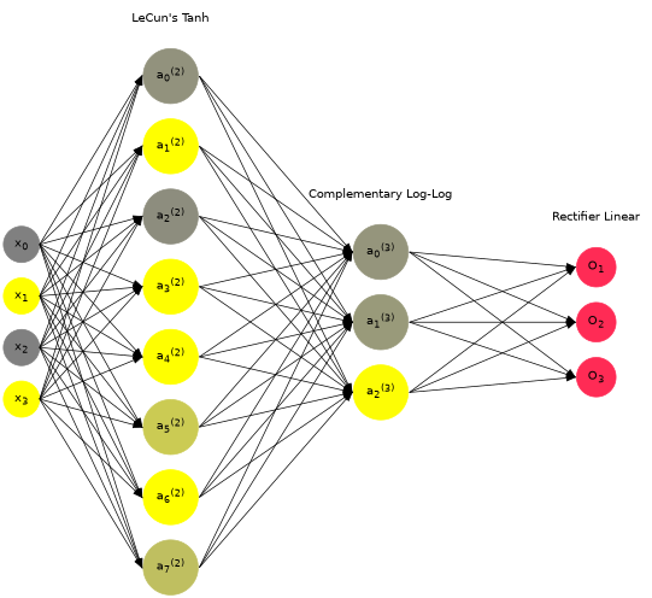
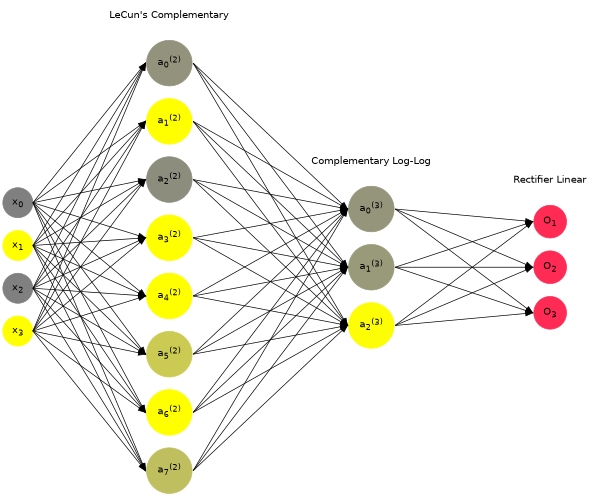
  digraph {
    rankdir=LR
    ranksep=1.4
    splines=false
    fontname="DejaVu Sans"
    node [shape=circle style=filled fontname="DejaVu Sans"]
    edge [headport=w style=solid tailport=e fontname="DejaVu Sans"]
    n1 [color="0.1667, 0.0, 0.5" fillcolor="0.1667, 0.0, 0.5" label=<x<sub>0</sub>>]
    n2 [color="0.1667, 1.0, 1.0" fillcolor="0.1667, 1.0, 1.0" label=<x<sub>1</sub>>]
    n3 [color="0.1667, 0.0, 0.5" fillcolor="0.1667, 0.0, 0.5" label=<x<sub>2</sub>>]
    n4 [color="0.1667, 1.0, 1.0" fillcolor="0.1667, 1.0, 1.0" label=<x<sub>3</sub>>]
    n5 [color="0.1667, 0.142291, 0.571146" fillcolor="0.1667, 0.142291, 0.571146" label=<a<sub>0</sub><sup>(2)</sup>>]
    n6 [color="0.1667, 1.078953, 1.039476" fillcolor="0.1667, 1.078953, 1.039476" label=<a<sub>1</sub><sup>(2)</sup>>]
    n7 [color="0.1667, 0.108686, 0.554343" fillcolor="0.1667, 0.108686, 0.554343" label=<a<sub>2</sub><sup>(2)</sup>>]
    n8 [color="0.1667, 1.432680, 1.216340" fillcolor="0.1667, 1.432680, 1.216340" label=<a<sub>3</sub><sup>(2)</sup>>]
    n9 [color="0.1667, 1.330840, 1.165420" fillcolor="0.1667, 1.330840, 1.165420" label=<a<sub>4</sub><sup>(2)</sup>>]
    n10 [color="0.1667, 0.586466, 0.793233" fillcolor="0.1667, 0.586466, 0.793233" label=<a<sub>5</sub><sup>(2)</sup>>]
    n11 [color="0.1667, 1.332192, 1.166096" fillcolor="0.1667, 1.332192, 1.166096" label=<a<sub>6</sub><sup>(2)</sup>>]
    n12 [color="0.1667, 0.495898, 0.747949" fillcolor="0.1667, 0.495898, 0.747949" label=<a<sub>7</sub><sup>(2)</sup>>]
    n13 [color="0.1667, 0.168440, 0.584220" fillcolor="0.1667, 0.168440, 0.584220" label=<a<sub>0</sub><sup>(3)</sup>>]
    n14 [color="0.1667, 0.203158, 0.601579" fillcolor="0.1667, 0.203158, 0.601579" label=<a<sub>1</sub><sup>(3)</sup>>]
    n15 [color="0.1667, 0.980058, 0.990029" fillcolor="0.1667, 0.980058, 0.990029" label=<a<sub>2</sub><sup>(3)</sup>>]
    n16 [color="0.9667, 0.83, 1.0" fillcolor="0.9667, 0.83, 1.0" label=<O<sub>1</sub>>]
    n17 [color="0.9667, 0.83, 1.0" fillcolor="0.9667, 0.83, 1.0" label=<O<sub>2</sub>>]
    n18 [color="0.9667, 0.83, 1.0" fillcolor="0.9667, 0.83, 1.0" label=<O<sub>3</sub>>]
-   n19 [label="LeCun's Tanh" shape=plaintext style=""]
+   n19 [label="LeCun's Complementary" shape=plaintext style=""]
    n20 [label="Complementary Log-Log" shape=plaintext style=""]
    n21 [label="Rectifier Linear" shape=plaintext style=""]
    subgraph sub_1 {
      n1
    }
    subgraph sub_2 {
      n2
    }
    subgraph sub_3 {
      n3
    }
    subgraph sub_4 {
      n4
    }
    subgraph sub_5 {
      n5
    }
    subgraph sub_6 {
      n6
    }
    subgraph sub_7 {
      n7
    }
    subgraph sub_8 {
      n8
    }
    subgraph sub_9 {
      n9
    }
    subgraph sub_10 {
      n10
    }
    subgraph sub_11 {
      n11
    }
    subgraph sub_12 {
      n12
    }
    subgraph sub_13 {
      n13
    }
    subgraph sub_14 {
      n14
    }
    subgraph sub_15 {
      n15
    }
    subgraph sub_16 {
      n16
    }
    subgraph sub_17 {
      n17
    }
    subgraph sub_18 {
      n18
    }
    subgraph sub_19 {
      rank=same
      n1
      n2
      n3
      n4
    }
    subgraph sub_20 {
      rank=same
      n5
      n6
      n7
      n8
      n9
      n10
      n11
      n12
    }
    subgraph sub_21 {
      rank=same
      n13
      n14
      n15
    }
    subgraph sub_22 {
      rank=same
      n16
      n17
      n18
    }
    subgraph sub_23 {
      rank=same
      n5
      n19
    }
    subgraph sub_24 {
      rank=same
      n13
      n20
    }
    subgraph sub_25 {
      rank=same
      n16
      n21
    }
    n1 -> n2 [style=invis]
    n1 -> n5
    n1 -> n6
    n1 -> n7
    n1 -> n8
    n1 -> n9
    n1 -> n10
    n1 -> n11
    n1 -> n12
    n2 -> n3 [style=invis]
    n2 -> n5
    n2 -> n6
    n2 -> n7
    n2 -> n8
    n2 -> n9
    n2 -> n10
    n2 -> n11
    n2 -> n12
    n3 -> n4 [style=invis]
    n3 -> n5
    n3 -> n6
    n3 -> n7
    n3 -> n8
    n3 -> n9
    n3 -> n10
    n3 -> n11
    n3 -> n12
    n4 -> n5
    n4 -> n6
    n4 -> n7
    n4 -> n8
    n4 -> n9
    n4 -> n10
    n4 -> n11
    n4 -> n12
    n5 -> n6 [style=invis]
    n5 -> n13
    n5 -> n14
    n5 -> n15
    n6 -> n7 [style=invis]
    n6 -> n13
    n6 -> n14
    n6 -> n15
    n7 -> n8 [style=invis]
    n7 -> n13
    n7 -> n14
    n7 -> n15
    n8 -> n9 [style=invis]
    n8 -> n13
    n8 -> n14
    n8 -> n15
    n9 -> n10 [style=invis]
    n9 -> n13
    n9 -> n14
    n9 -> n15
    n10 -> n11 [style=invis]
    n10 -> n13
    n10 -> n14
    n10 -> n15
    n11 -> n12 [style=invis]
    n11 -> n13
    n11 -> n14
    n11 -> n15
    n12 -> n13
    n12 -> n14
    n12 -> n15
    n13 -> n14 [style=invis]
    n13 -> n16
    n13 -> n17
    n13 -> n18
    n14 -> n15 [style=invis]
    n14 -> n16
    n14 -> n17
    n14 -> n18
    n15 -> n16
    n15 -> n17
    n15 -> n18
    n16 -> n17 [style=invis]
    n17 -> n18 [style=invis]
    n19 -> n5 [style=invis]
    n20 -> n13 [style=invis]
    n21 -> n16 [style=invis]
  }
